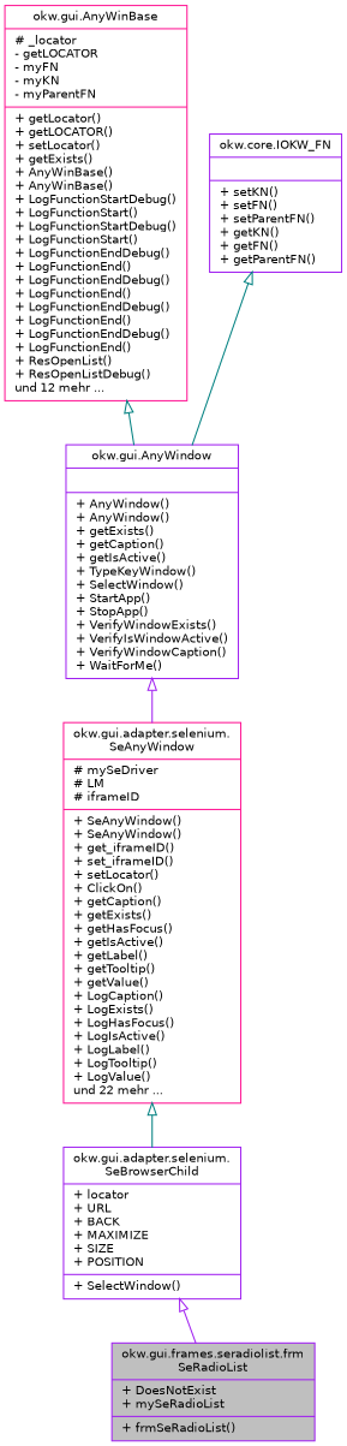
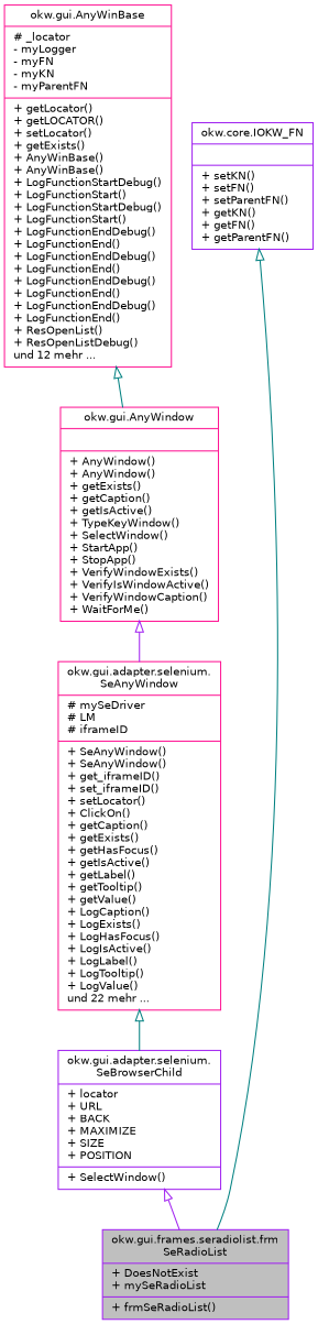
  digraph {
    node [color=purple fillcolor=white fontname=Helvetica fontsize=10 shape=record style=filled]
    edge [arrowtail=onormal color=teal dir=back fontname=Helvetica fontsize=10 labelfontname=Helvetica labelfontsize=10 style=solid]
    n1 [fillcolor=grey75 fontcolor=black height=0.2 label="{okw.gui.frames.seradiolist.frm\lSeRadioList\n|+ DoesNotExist\l+ mySeRadioList\l|+ frmSeRadioList()\l}" width=0.4]
    n2 [height=0.2 label="{okw.gui.adapter.selenium.\lSeBrowserChild\n|+ locator\l+ URL\l+ BACK\l+ MAXIMIZE\l+ SIZE\l+ POSITION\l|+ SelectWindow()\l}" width=0.4]
    n3 [color=deeppink height=0.2 label="{okw.gui.adapter.selenium.\lSeAnyWindow\n|# mySeDriver\l# LM\l# iframeID\l|+ SeAnyWindow()\l+ SeAnyWindow()\l+ get_iframeID()\l+ set_iframeID()\l+ setLocator()\l+ ClickOn()\l+ getCaption()\l+ getExists()\l+ getHasFocus()\l+ getIsActive()\l+ getLabel()\l+ getTooltip()\l+ getValue()\l+ LogCaption()\l+ LogExists()\l+ LogHasFocus()\l+ LogIsActive()\l+ LogLabel()\l+ LogTooltip()\l+ LogValue()\lund 22 mehr ...\l}" width=0.4]
-   n4 [height=0.2 label="{okw.gui.AnyWindow\n||+ AnyWindow()\l+ AnyWindow()\l+ getExists()\l+ getCaption()\l+ getIsActive()\l+ TypeKeyWindow()\l+ SelectWindow()\l+ StartApp()\l+ StopApp()\l+ VerifyWindowExists()\l+ VerifyIsWindowActive()\l+ VerifyWindowCaption()\l+ WaitForMe()\l}" width=0.4]
-   n5 [color=deeppink height=0.2 label="{okw.gui.AnyWinBase\n|# _locator\l- getLOCATOR\l- myFN\l- myKN\l- myParentFN\l|+ getLocator()\l+ getLOCATOR()\l+ setLocator()\l+ getExists()\l+ AnyWinBase()\l+ AnyWinBase()\l+ LogFunctionStartDebug()\l+ LogFunctionStart()\l+ LogFunctionStartDebug()\l+ LogFunctionStart()\l+ LogFunctionEndDebug()\l+ LogFunctionEnd()\l+ LogFunctionEndDebug()\l+ LogFunctionEnd()\l+ LogFunctionEndDebug()\l+ LogFunctionEnd()\l+ LogFunctionEndDebug()\l+ LogFunctionEnd()\l+ ResOpenList()\l+ ResOpenListDebug()\lund 12 mehr ...\l}" width=0.4]
+   n4 [color=deeppink height=0.2 label="{okw.gui.AnyWindow\n||+ AnyWindow()\l+ AnyWindow()\l+ getExists()\l+ getCaption()\l+ getIsActive()\l+ TypeKeyWindow()\l+ SelectWindow()\l+ StartApp()\l+ StopApp()\l+ VerifyWindowExists()\l+ VerifyIsWindowActive()\l+ VerifyWindowCaption()\l+ WaitForMe()\l}" width=0.4]
+   n5 [color=deeppink height=0.2 label="{okw.gui.AnyWinBase\n|# _locator\l- myLogger\l- myFN\l- myKN\l- myParentFN\l|+ getLocator()\l+ getLOCATOR()\l+ setLocator()\l+ getExists()\l+ AnyWinBase()\l+ AnyWinBase()\l+ LogFunctionStartDebug()\l+ LogFunctionStart()\l+ LogFunctionStartDebug()\l+ LogFunctionStart()\l+ LogFunctionEndDebug()\l+ LogFunctionEnd()\l+ LogFunctionEndDebug()\l+ LogFunctionEnd()\l+ LogFunctionEndDebug()\l+ LogFunctionEnd()\l+ LogFunctionEndDebug()\l+ LogFunctionEnd()\l+ ResOpenList()\l+ ResOpenListDebug()\lund 12 mehr ...\l}" width=0.4]
    n6 [height=0.2 label="{okw.core.IOKW_FN\n||+ setKN()\l+ setFN()\l+ setParentFN()\l+ getKN()\l+ getFN()\l+ getParentFN()\l}" width=0.4]
    n2 -> n1 [color=purple]
    n3 -> n2
    n4 -> n3 [color=purple]
    n5 -> n4
-   n6 -> n4
+   n6 -> n1
  }
